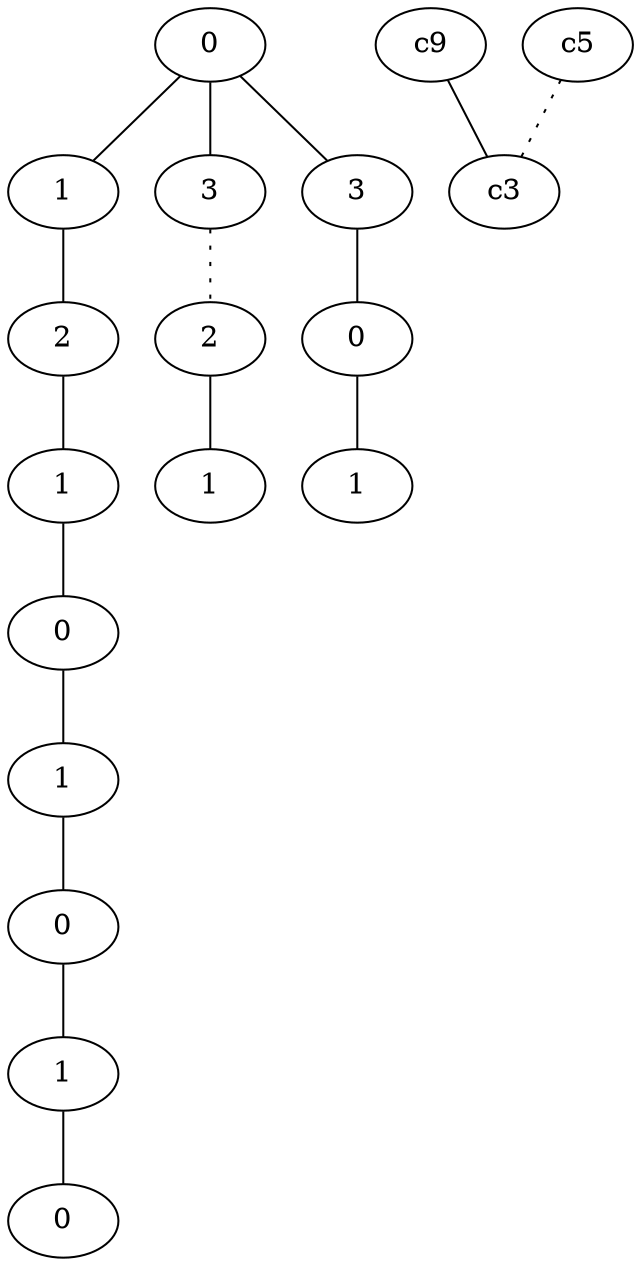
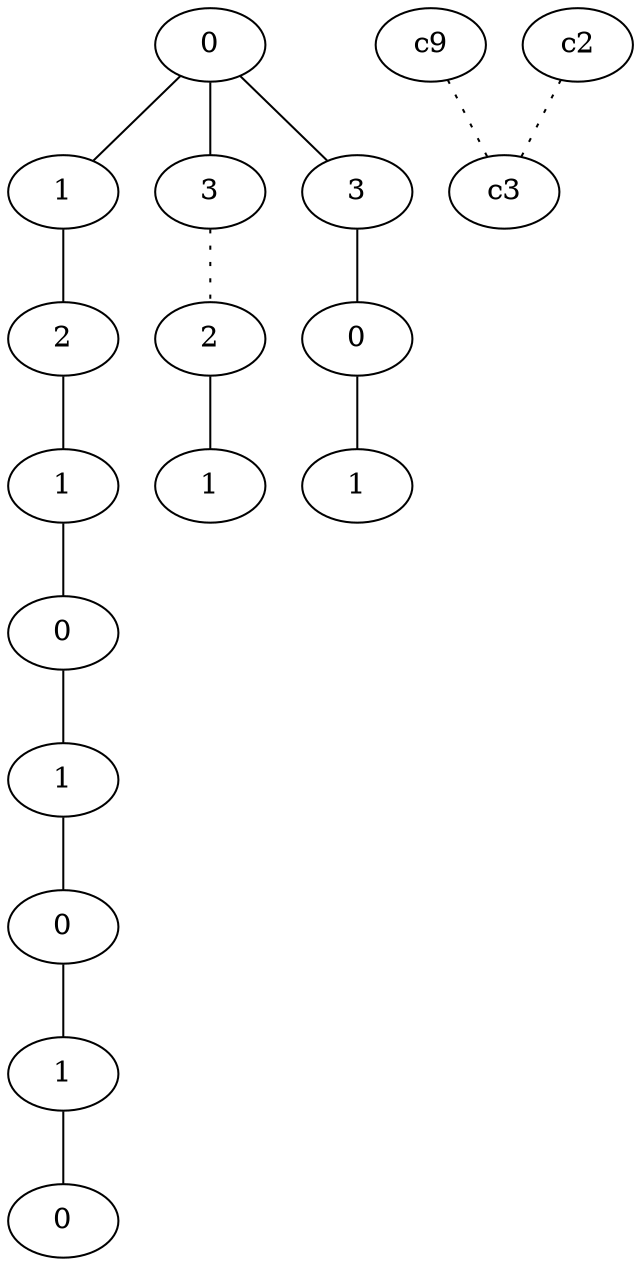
  graph {
    n1 [label=0]
    n2 [label=1]
    n3 [label=3]
    n4 [label=3]
    n5 [label=2]
    n6 [label=2]
    n7 [label=0]
    n8 [label=1]
    n9 [label=0]
    n10 [label=1]
    n11 [label=0]
    n12 [label=1]
    n13 [label=0]
    n14 [label=1]
    n15 [label=1]
    n16 [label=c9]
    c3
-   c2 [label=c5]
+   c2
    n1 -- n2
    n1 -- n3
    n1 -- n4
    n2 -- n5
    n3 -- n6 [style=dotted]
    n4 -- n7
    n5 -- n8
    n6 -- n14
    n7 -- n15
    n8 -- n9
    n9 -- n10
    n10 -- n11
    n11 -- n12
    n12 -- n13
-   n16 -- c3
+   n16 -- c3 [style=dotted]
    c2 -- c3 [style=dotted]
  }
